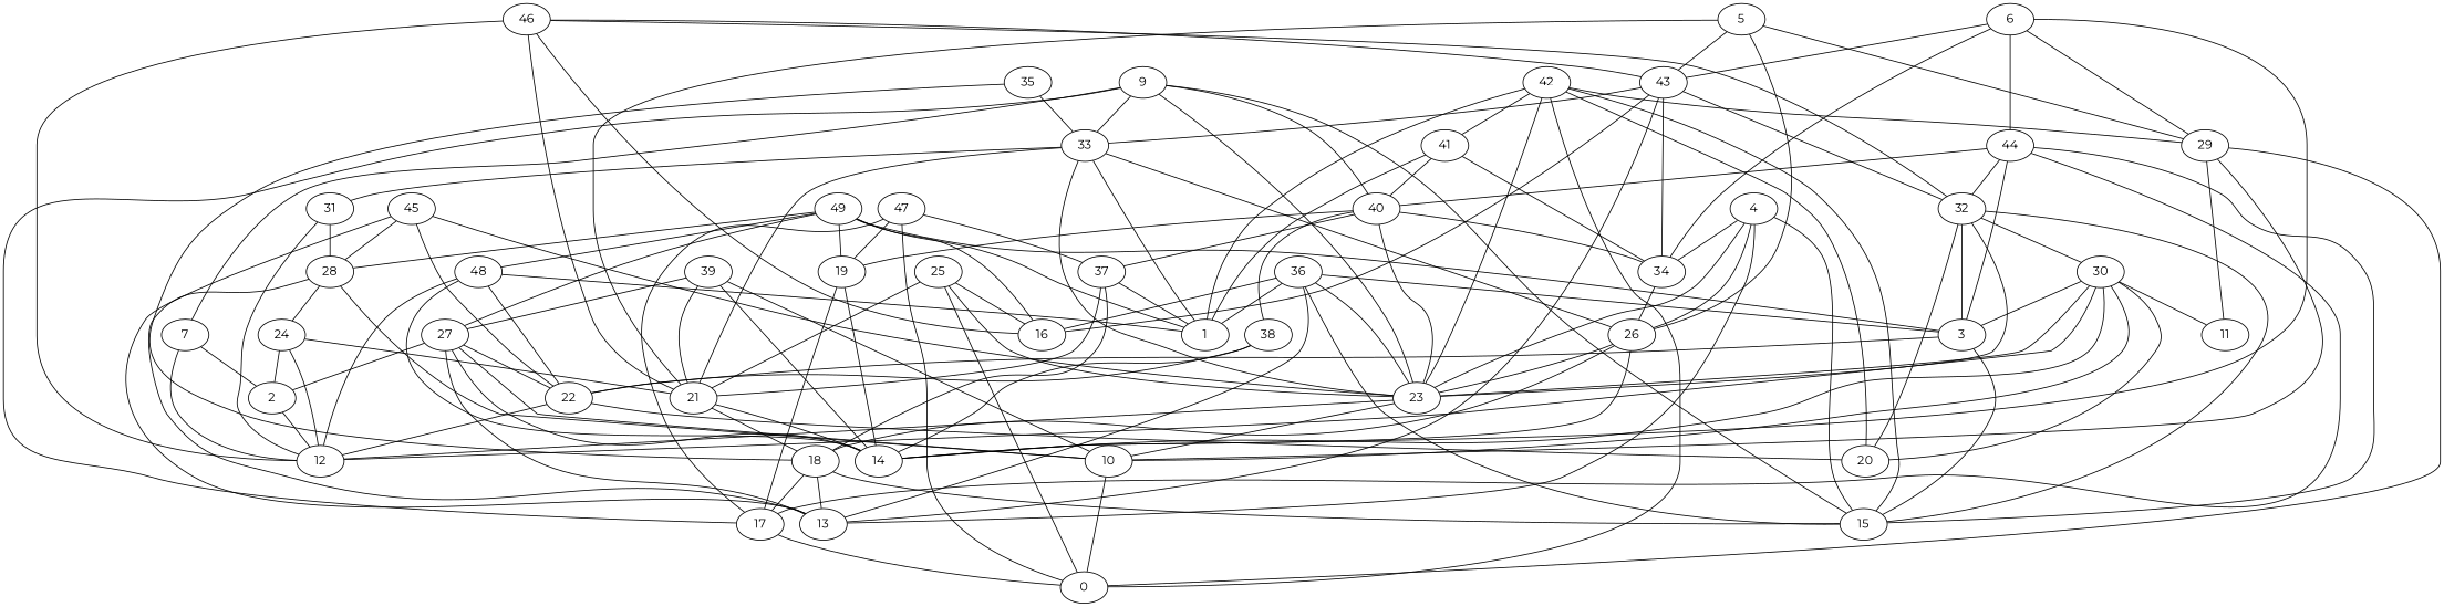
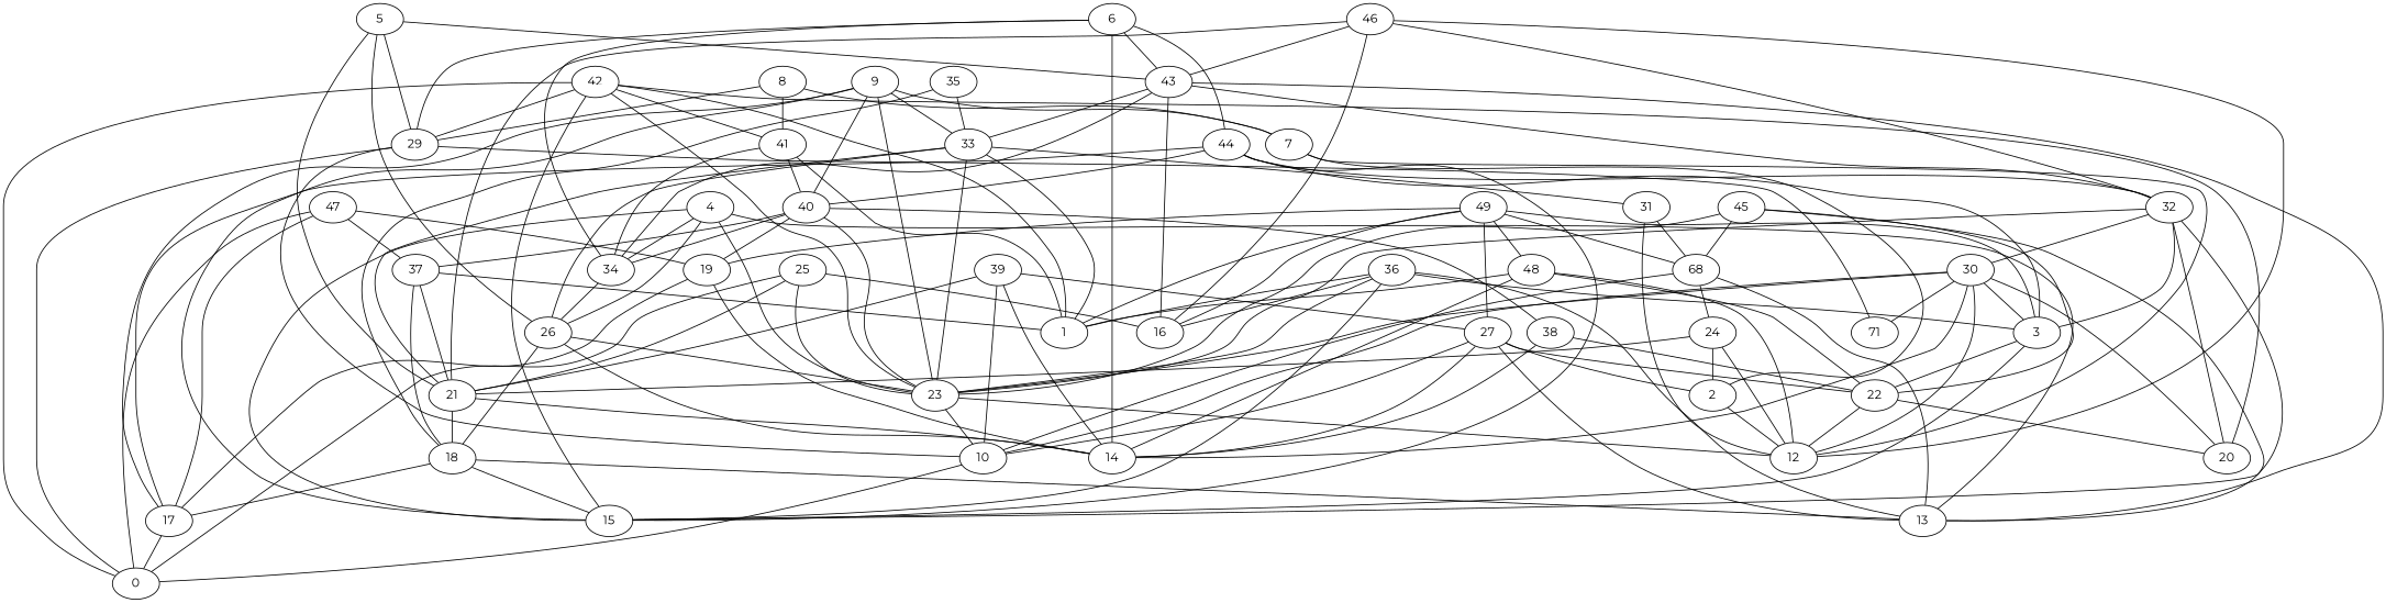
  digraph {
    fontname=Montserrat
    node [fontname=Montserrat]
    edge [color=black dir=none fontname=Montserrat]
    31
    12
-   28
+   28 [label=68]
    48
    22
    1
    14
    20
    4
    15
    23
    13
    34
    36
    26
    10
    45
    24
    6
    43
    29
    44
    32
    33
    16
-   11
+   11 [label=71]
    0
    30
    3
    49
    19
    27
    17
    42
    41
    21
    2
    18
    25
    40
    38
    37
+   8
    7
    39
    9
    46
    35
    47
    5
    subgraph sub_1 {
      31
      12
      28
      48
      22
      1
      14
      20
      4
      15
      23
      13
      34
      36
      26
      10
      45
      24
      6
      43
      29
      44
      32
      33
      16
      11
      0
      30
      3
      49
      19
      27
      17
      42
      41
      21
      2
      18
      25
      40
      38
      37
+     8
      7
      39
      9
      46
      35
      47
      5
    }
    31 -> 12
    31 -> 28
    28 -> 13
    28 -> 10
    28 -> 24
    48 -> 12
    48 -> 22
    48 -> 1
    48 -> 14
    22 -> 12
    22 -> 20
    4 -> 15
    4 -> 23
    4 -> 13
    4 -> 34
    4 -> 26
    23 -> 12
    23 -> 10
    34 -> 26
    36 -> 1
    36 -> 15
    36 -> 23
    36 -> 13
    36 -> 16
    36 -> 3
    26 -> 14
    26 -> 23
    26 -> 18
    10 -> 0
    45 -> 28
    45 -> 22
    45 -> 23
    45 -> 13
    24 -> 12
    24 -> 21
    24 -> 2
    6 -> 14
    6 -> 34
    6 -> 43
    6 -> 29
    6 -> 44
    43 -> 13
    43 -> 34
    43 -> 32
    43 -> 33
    43 -> 16
    29 -> 10
    29 -> 11
    29 -> 0
    44 -> 15
    44 -> 32
    44 -> 3
    44 -> 17
    44 -> 40
    32 -> 20
    32 -> 15
    32 -> 23
    32 -> 30
    32 -> 3
    33 -> 31
    33 -> 1
    33 -> 23
    33 -> 26
    33 -> 21
    30 -> 12
    30 -> 14
    30 -> 20
    30 -> 23
    30 -> 10
    30 -> 11
    30 -> 3
    3 -> 22
    3 -> 15
    49 -> 28
    49 -> 48
    49 -> 1
    49 -> 16
    49 -> 3
    49 -> 19
    49 -> 27
    19 -> 14
    19 -> 17
    27 -> 22
    27 -> 14
    27 -> 13
    27 -> 10
    27 -> 2
    17 -> 0
    42 -> 1
    42 -> 20
    42 -> 15
    42 -> 23
    42 -> 29
    42 -> 0
    42 -> 41
    41 -> 1
    41 -> 34
    41 -> 40
    21 -> 14
    21 -> 18
    2 -> 12
    18 -> 15
    18 -> 13
    18 -> 17
    25 -> 23
    25 -> 16
    25 -> 0
    25 -> 21
    40 -> 23
    40 -> 34
    40 -> 19
    40 -> 38
    40 -> 37
    38 -> 22
    38 -> 14
    37 -> 1
    37 -> 21
    37 -> 18
+   8 -> 29
+   8 -> 41
+   8 -> 7
    7 -> 12
    7 -> 2
    39 -> 14
    39 -> 10
    39 -> 27
    39 -> 21
    9 -> 15
    9 -> 23
    9 -> 33
    9 -> 17
    9 -> 40
    9 -> 7
    46 -> 12
    46 -> 43
    46 -> 32
    46 -> 16
    46 -> 21
    35 -> 33
    35 -> 18
    47 -> 0
    47 -> 19
    47 -> 17
    47 -> 37
    5 -> 26
    5 -> 43
    5 -> 29
    5 -> 21
  }
